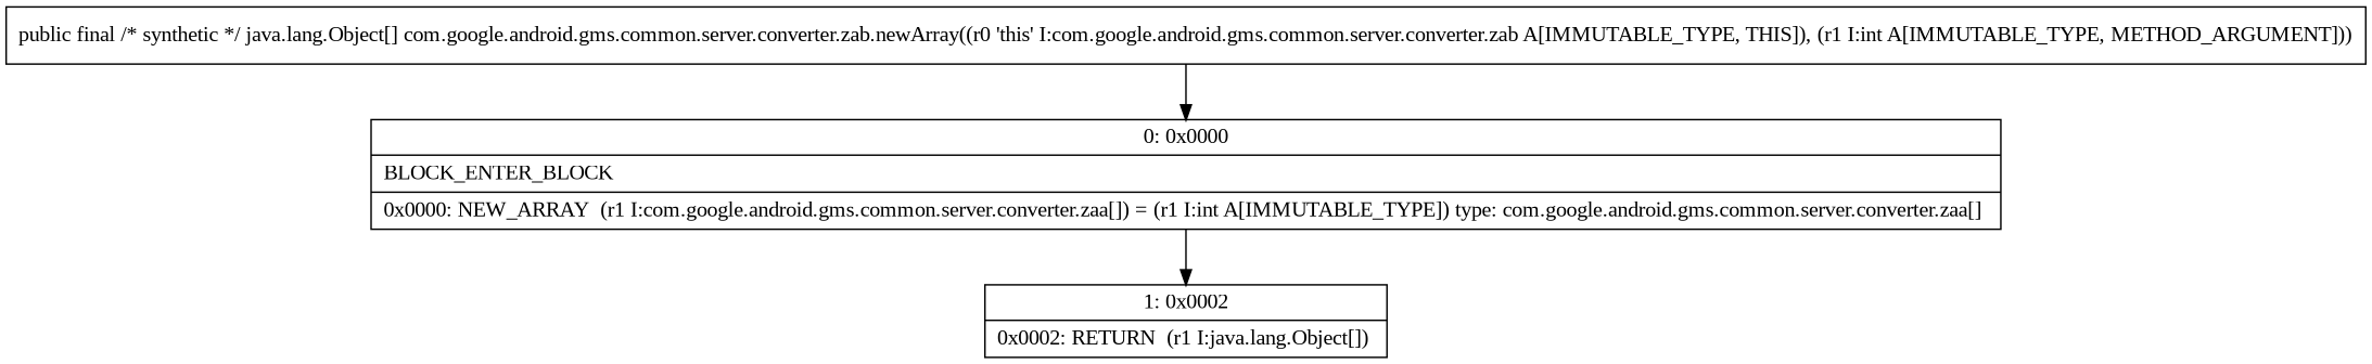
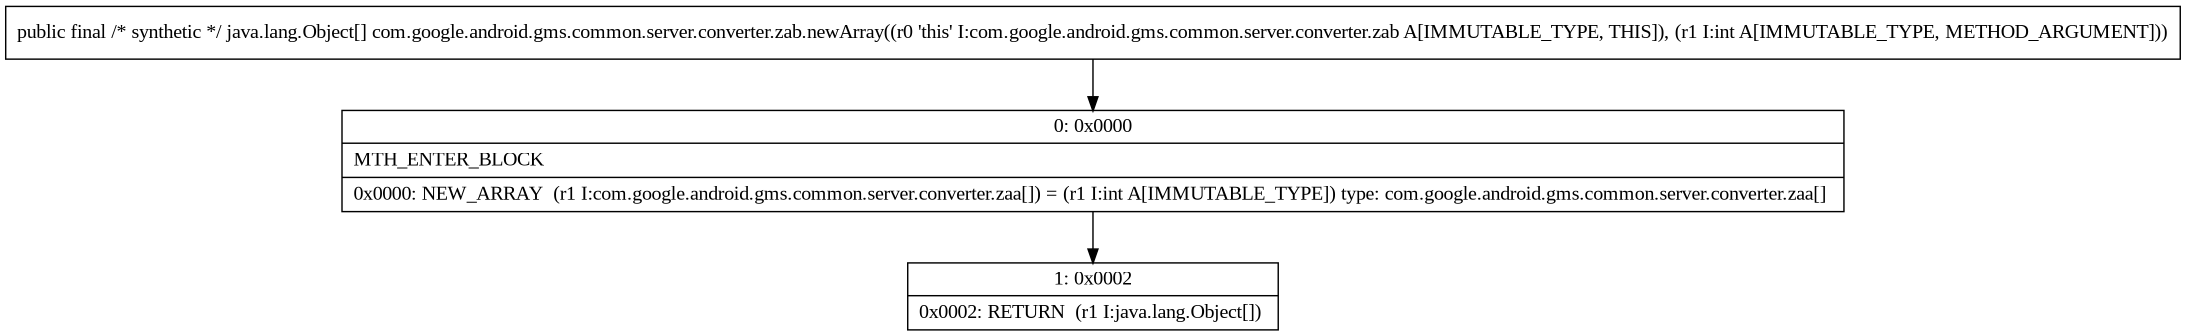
  digraph {
    fontname="Liberation Serif"
    node [shape=record fontname="Liberation Serif"]
    edge [fontname="Liberation Serif"]
-   n1 [label="{0\:\ 0x0000|BLOCK_ENTER_BLOCK\l|0x0000: NEW_ARRAY  (r1 I:com.google.android.gms.common.server.converter.zaa[]) = (r1 I:int A[IMMUTABLE_TYPE]) type: com.google.android.gms.common.server.converter.zaa[] \l}"]
+   n1 [label="{0\:\ 0x0000|MTH_ENTER_BLOCK\l|0x0000: NEW_ARRAY  (r1 I:com.google.android.gms.common.server.converter.zaa[]) = (r1 I:int A[IMMUTABLE_TYPE]) type: com.google.android.gms.common.server.converter.zaa[] \l}"]
    n2 [label="{1\:\ 0x0002|0x0002: RETURN  (r1 I:java.lang.Object[]) \l}"]
    n3 [label="{public final \/* synthetic *\/ java.lang.Object[] com.google.android.gms.common.server.converter.zab.newArray((r0 'this' I:com.google.android.gms.common.server.converter.zab A[IMMUTABLE_TYPE, THIS]), (r1 I:int A[IMMUTABLE_TYPE, METHOD_ARGUMENT])) }"]
    n1 -> n2
    n3 -> n1
  }
